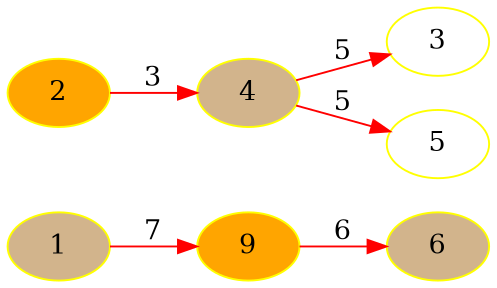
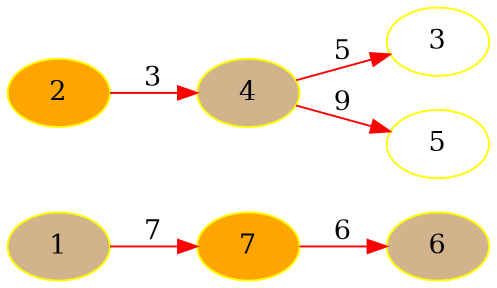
  digraph {
    rankdir=LR
    node [color=yellow fillcolor=tan fontcolor=black style=filled]
    edge [color=red]
    n1 [label=1]
-   n2 [fillcolor=orange label=9]
+   n2 [fillcolor=orange label=7]
    n3 [fillcolor=orange label=2]
    n4 [label=4]
    n5 [label=6]
    n6 [fillcolor=white label=3]
    n7 [fillcolor=white label=5]
    n1 -> n2 [label=7]
    n2 -> n5 [label=6]
    n3 -> n4 [label=3]
    n4 -> n6 [label=5]
-   n4 -> n7 [label=5]
+   n4 -> n7 [label=9]
  }
